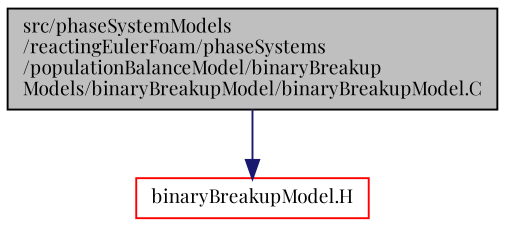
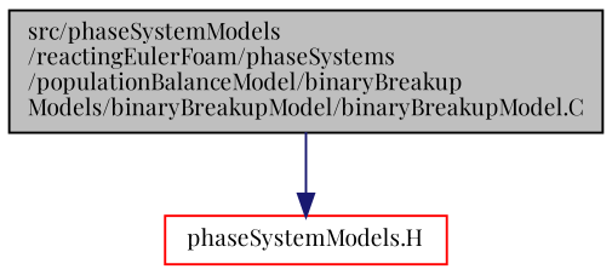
  digraph {
    fontname="Playfair Display"
    node [fontname="Playfair Display" fontsize=10 shape=record]
    n1 [color=black fillcolor=grey75 fontcolor=black height=0.2 label="src/phaseSystemModels\l/reactingEulerFoam/phaseSystems\l/populationBalanceModel/binaryBreakup\lModels/binaryBreakupModel/binaryBreakupModel.C" style=filled width=0.4]
-   n2 [color=red height=0.2 label="binaryBreakupModel.H" width=0.4]
+   n2 [color=red height=0.2 label="phaseSystemModels.H" width=0.4]
    n1 -> n2 [color=midnightblue fontname="Playfair Display" fontsize=10 labelfontname=Helvetica labelfontsize=10 style=solid]
  }
